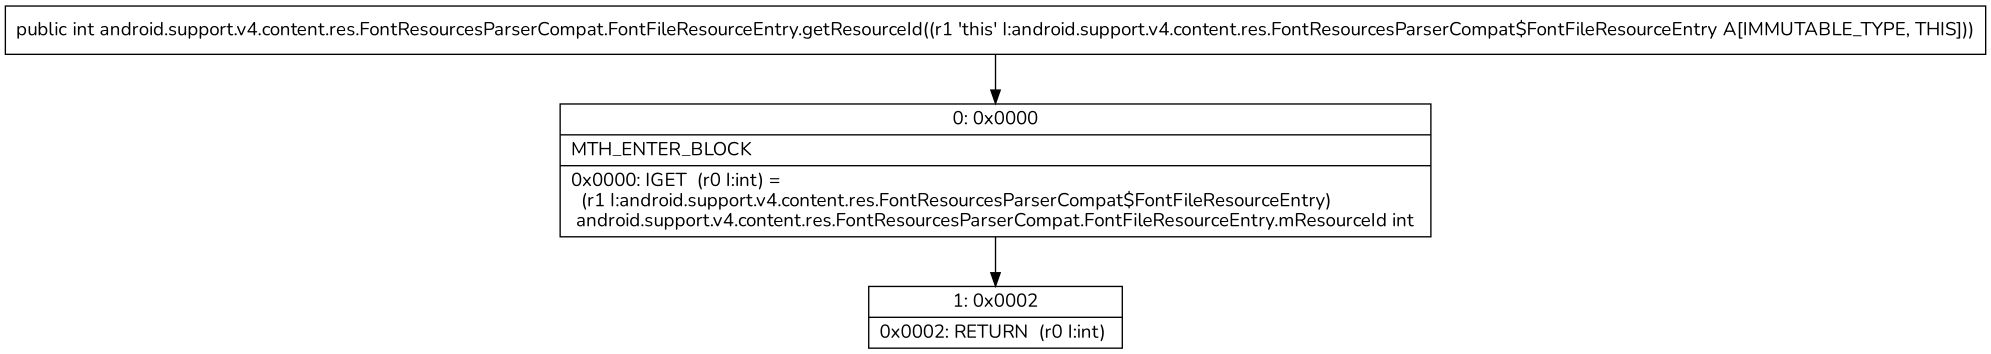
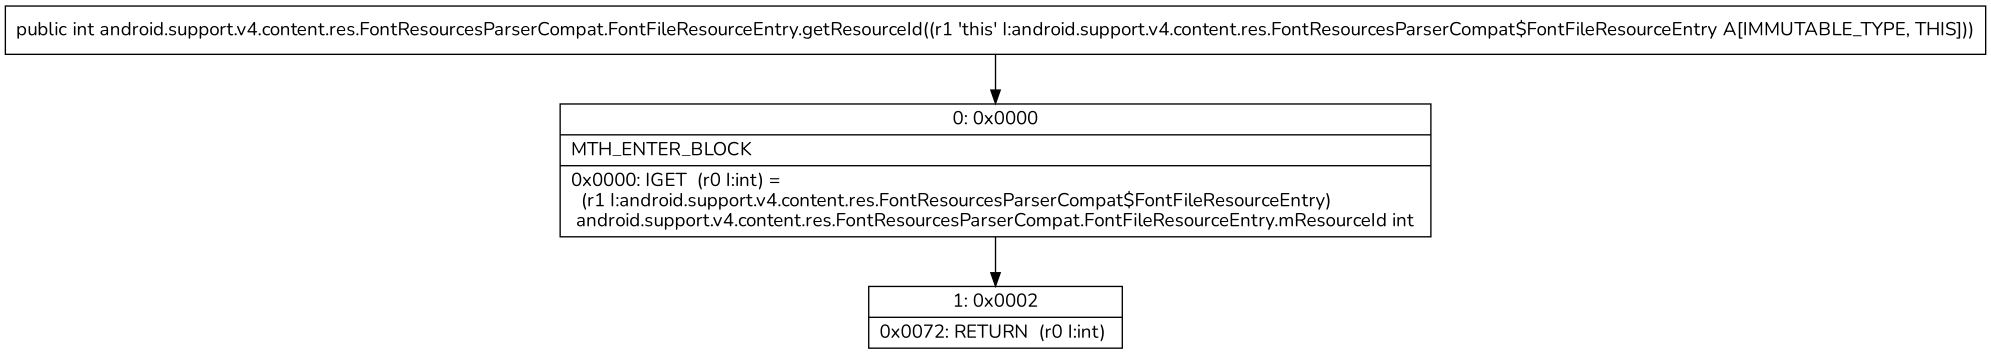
  digraph {
    fontname=Nunito
    node [shape=record fontname=Nunito]
    edge [fontname=Nunito]
    n1 [label="{0\:\ 0x0000|MTH_ENTER_BLOCK\l|0x0000: IGET  (r0 I:int) = \l  (r1 I:android.support.v4.content.res.FontResourcesParserCompat$FontFileResourceEntry)\l android.support.v4.content.res.FontResourcesParserCompat.FontFileResourceEntry.mResourceId int \l}"]
-   n2 [label="{1\:\ 0x0002|0x0002: RETURN  (r0 I:int) \l}"]
+   n2 [label="{1\:\ 0x0002|0x0072: RETURN  (r0 I:int) \l}"]
    n3 [label="{public int android.support.v4.content.res.FontResourcesParserCompat.FontFileResourceEntry.getResourceId((r1 'this' I:android.support.v4.content.res.FontResourcesParserCompat$FontFileResourceEntry A[IMMUTABLE_TYPE, THIS])) }"]
    n1 -> n2
    n3 -> n1
  }
